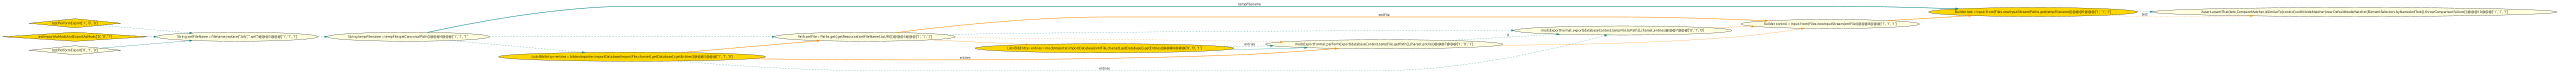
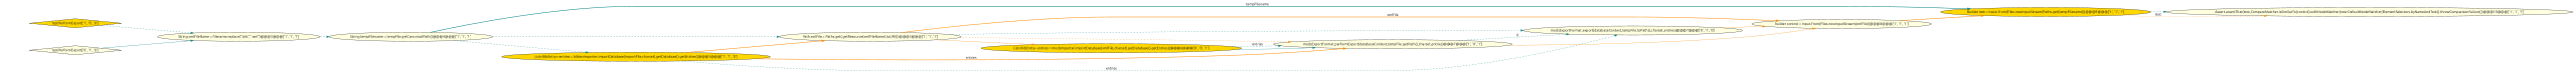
  digraph {
    rankdir=LR
    fontname=Ubuntu
    node [fillcolor=lightyellow shape=ellipse style=filled fontname=Ubuntu]
    edge [style=dashed color=teal fontname=Ubuntu]
    n1 [fillcolor=gold label="testPerformExport['1', '0', '0']" shape=diamond]
    n2 [label="String xmlFileName = filename.replace(\".bib\",\".xml\")@@@3@@@['1', '1', '1']"]
    n3 [label="String tempFilename = tempFile.getCanonicalPath()@@@4@@@['1', '1', '1']"]
    n4 [label="Builder control = Input.from(Files.newInputStream(xmlFile))@@@8@@@['1', '1', '1']"]
    n5 [fillcolor=gold label="Builder test = Input.from(Files.newInputStream(Paths.get(tempFilename)))@@@9@@@['1', '1', '1']"]
-   n6 [fillcolor=gold label="testImportAsModsAndExportAsMods['0', '0', '1']" shape=diamond]
    n7 [fillcolor=gold label="List<BibEntry> entries = bibtexImporter.importDatabase(importFile,charset).getDatabase().getEntries()@@@5@@@['1', '1', '0']"]
    n8 [label="Path xmlFile = Paths.get(.getResource(xmlFileName).toURI())@@@5@@@['1', '1', '1']"]
    n9 [label="modsExportFormat.performExport(databaseContext,tempFile.getPath(),charset,entries)@@@7@@@['1', '0', '1']"]
    n10 [label="modsExportFormat.export(databaseContext,tempFile.toPath(),charset,entries)@@@7@@@['0', '1', '0']"]
    n11 [fillcolor=gold label="List<BibEntry> entries = modsImporter.importDatabase(xmlFile,charset).getDatabase().getEntries()@@@6@@@['0', '0', '1']"]
    n12 [label="Assert.assertThat(test,CompareMatcher.isSimilarTo(control).withNodeMatcher(new DefaultNodeMatcher(ElementSelectors.byNameAndText)).throwComparisonFailure())@@@10@@@['1', '1', '1']"]
    n13 [label="testPerformExport['0', '1', '0']" shape=diamond]
    n1 -> n2
    n2 -> n3
    n3 -> n5 [label=tempFilename style=bold]
    n3 -> n7
    n3 -> n8
    n4 -> n5 [style=bold color=darkorange]
    n5 -> n12
    n5 -> n12 [label=test color=darkorange]
-   n6 -> n2
    n7 -> n8 [style=bold color=darkorange]
    n7 -> n9 [label=entries style=bold color=darkorange]
    n7 -> n10 [label=entries]
    n8 -> n4 [label=xmlFile style=bold color=darkorange]
    n8 -> n9 [color=darkorange]
    n8 -> n10
    n8 -> n11 [style=solid color=darkorange]
    n9 -> n4 [style=solid color=darkorange]
    n9 -> n10 [label=0]
    n10 -> n4 [style=solid color=darkorange]
    n11 -> n9 [style=solid]
    n11 -> n9 [label=entries]
    n13 -> n2 [style=solid]
  }
